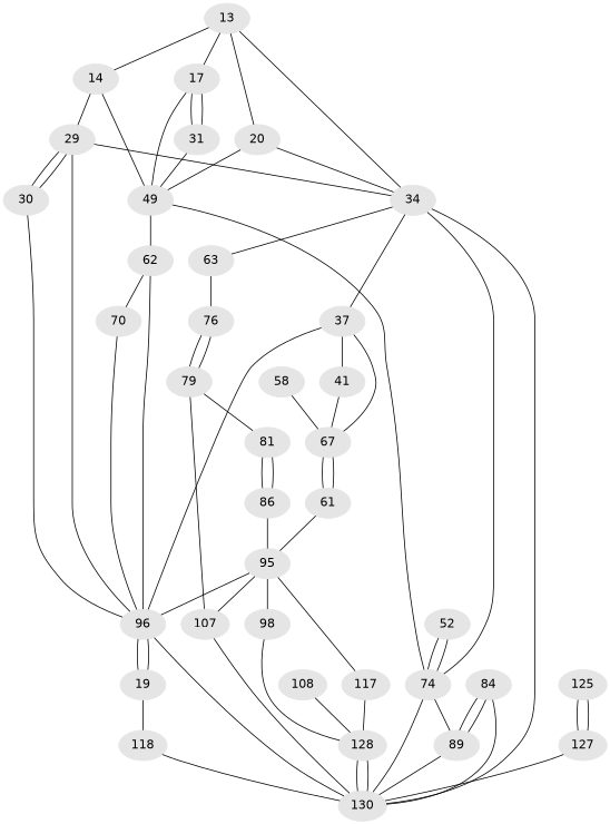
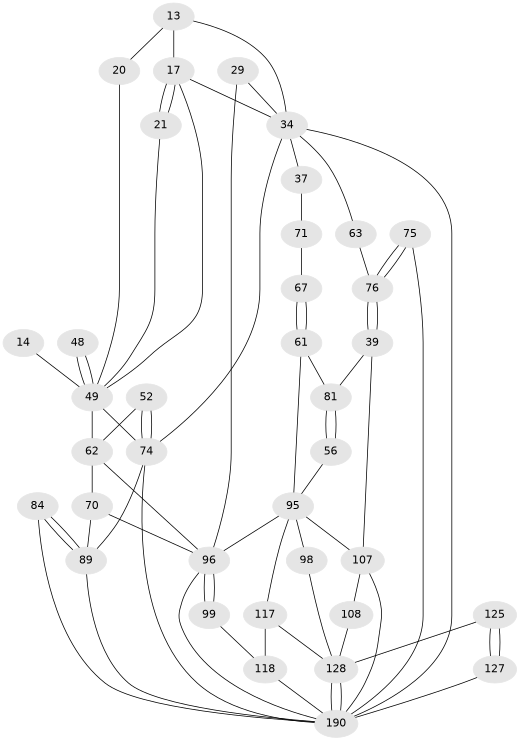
  graph {
    fontname="DejaVu Sans"
    node [color=gray90 fontname="DejaVu Sans" style=filled]
    edge [fontname="DejaVu Sans"]
    13 [super="+9+12"]
    14 [super="+8"]
    17 [super="+10+11"]
    20 [super="+18"]
    34 [super="+3+19"]
    29 [super="+6+28"]
    49 [super="+24+47"]
-   21 [label=31]
+   21
    37 [super="+33"]
    63
    74 [super="+27"]
-   130 [super="+129+123"]
-   30
+   130 [super="+129+123" label=190]
    96 [super="+82+92"]
    62 [super="+60+61"]
-   99 [label=19]
-   41
+   99
+   41 [label=71]
    67 [super="+59+38+53"]
    76 [super="+66+69"]
    89 [super="+72+73"]
    n21 [label=61 super="+54"]
+   48
    n23 [label=70 super="+70"]
    52 [super="+51"]
-   58
-   79
+   79 [label=39]
    81 [super="+80"]
    95 [super="+94"]
-   86
+   86 [label=56]
    107 [super="+101"]
    98 [super="+97"]
    117 [super="+103"]
+   75
    108
    84
    128 [super="+119+115+114+126+120"]
    118 [super="+111"]
    125 [super="+122"]
    127 [super="+124"]
-   13 -- 14
    13 -- 17 [weight=2]
    13 -- 20 [weight=2]
    13 -- 34
-   14 -- 29 [weight=2]
    14 -- 49
    17 -- 49
    17 -- 21 [weight=2]
    17 -- 21
-   20 -- 34
+   17 -- 34
    20 -- 49
    34 -- 37
    34 -- 63
    34 -- 74
    34 -- 130 [weight=2]
    29 -- 34
-   29 -- 30 [weight=2]
-   29 -- 30
    29 -- 96
    49 -- 74
    49 -- 62 [weight=2]
    21 -- 49
-   37 -- 96
    37 -- 41 [weight=2]
-   37 -- 67
    63 -- 76 [weight=2]
    74 -- 130
    74 -- 89
-   30 -- 96
    96 -- 130
    96 -- 99 [weight=2]
    96 -- 99
    62 -- 96
    62 -- n23 [weight=2]
    99 -- 118
    41 -- 67
    67 -- n21 [weight=2]
    67 -- n21
    76 -- 79
    76 -- 79
    89 -- 130
+   n21 -- 81
    n21 -- 95
+   48 -- 49 [weight=2]
+   48 -- 49
    n23 -- 96
+   n23 -- 89
    52 -- 74 [weight=2]
    52 -- 74
-   58 -- 67 [weight=3]
+   52 -- 62 [weight=2]
    79 -- 81
    79 -- 107
    81 -- 86 [weight=2]
    81 -- 86
    95 -- 96 [weight=2]
    95 -- 107
    95 -- 98 [weight=2]
    95 -- 117
    86 -- 95
    107 -- 130
+   107 -- 108 [weight=2]
    98 -- 128 [weight=2]
    117 -- 128 [weight=2]
+   117 -- 118 [weight=2]
+   75 -- 130
+   75 -- 76 [weight=2]
+   75 -- 76
    108 -- 128
    84 -- 130
    84 -- 89 [weight=2]
    84 -- 89
    128 -- 130 [weight=4]
    128 -- 130
    118 -- 130 [weight=2]
+   125 -- 128 [weight=3]
    125 -- 127 [weight=2]
    125 -- 127
    127 -- 130 [weight=2]
  }
